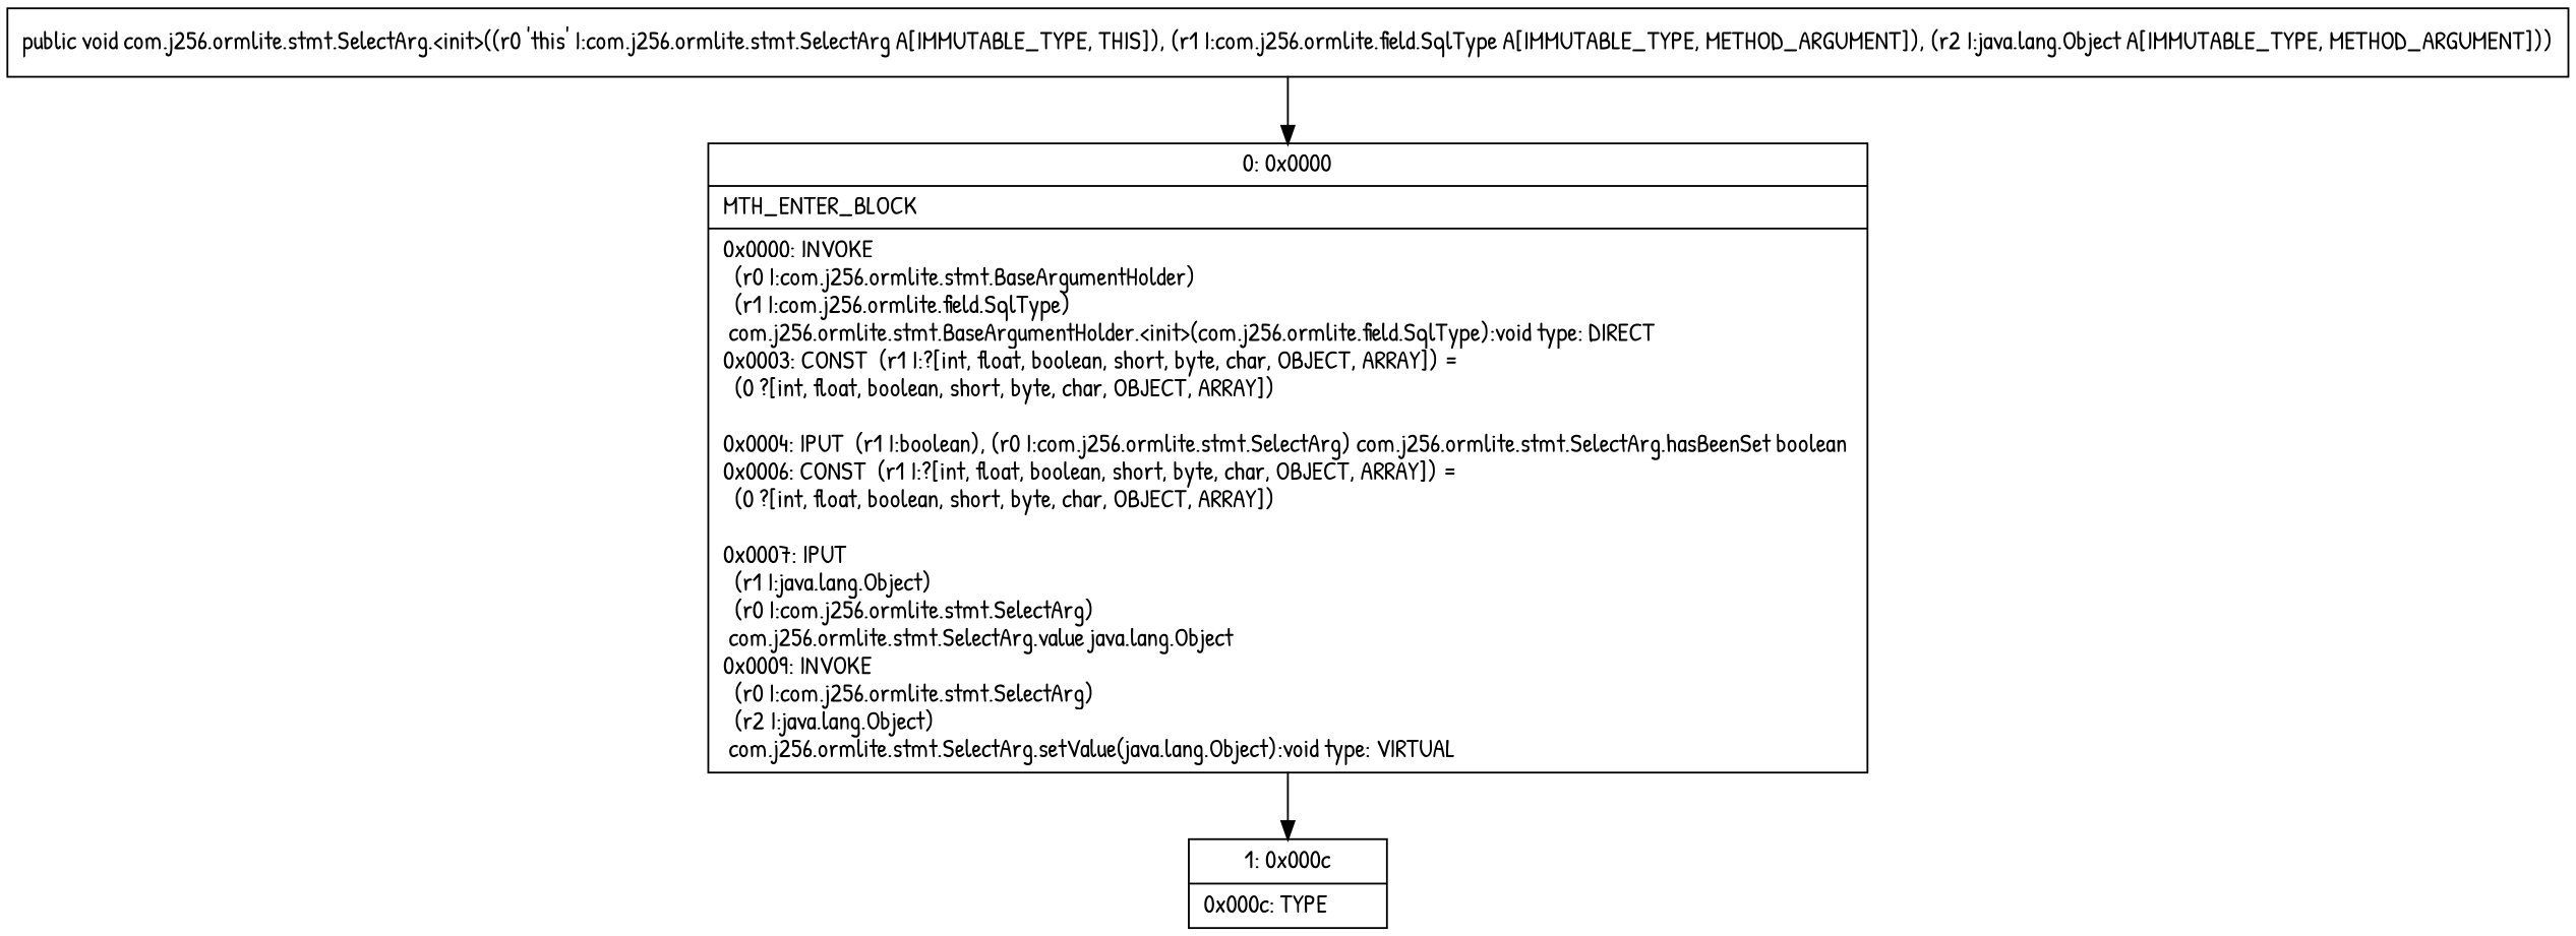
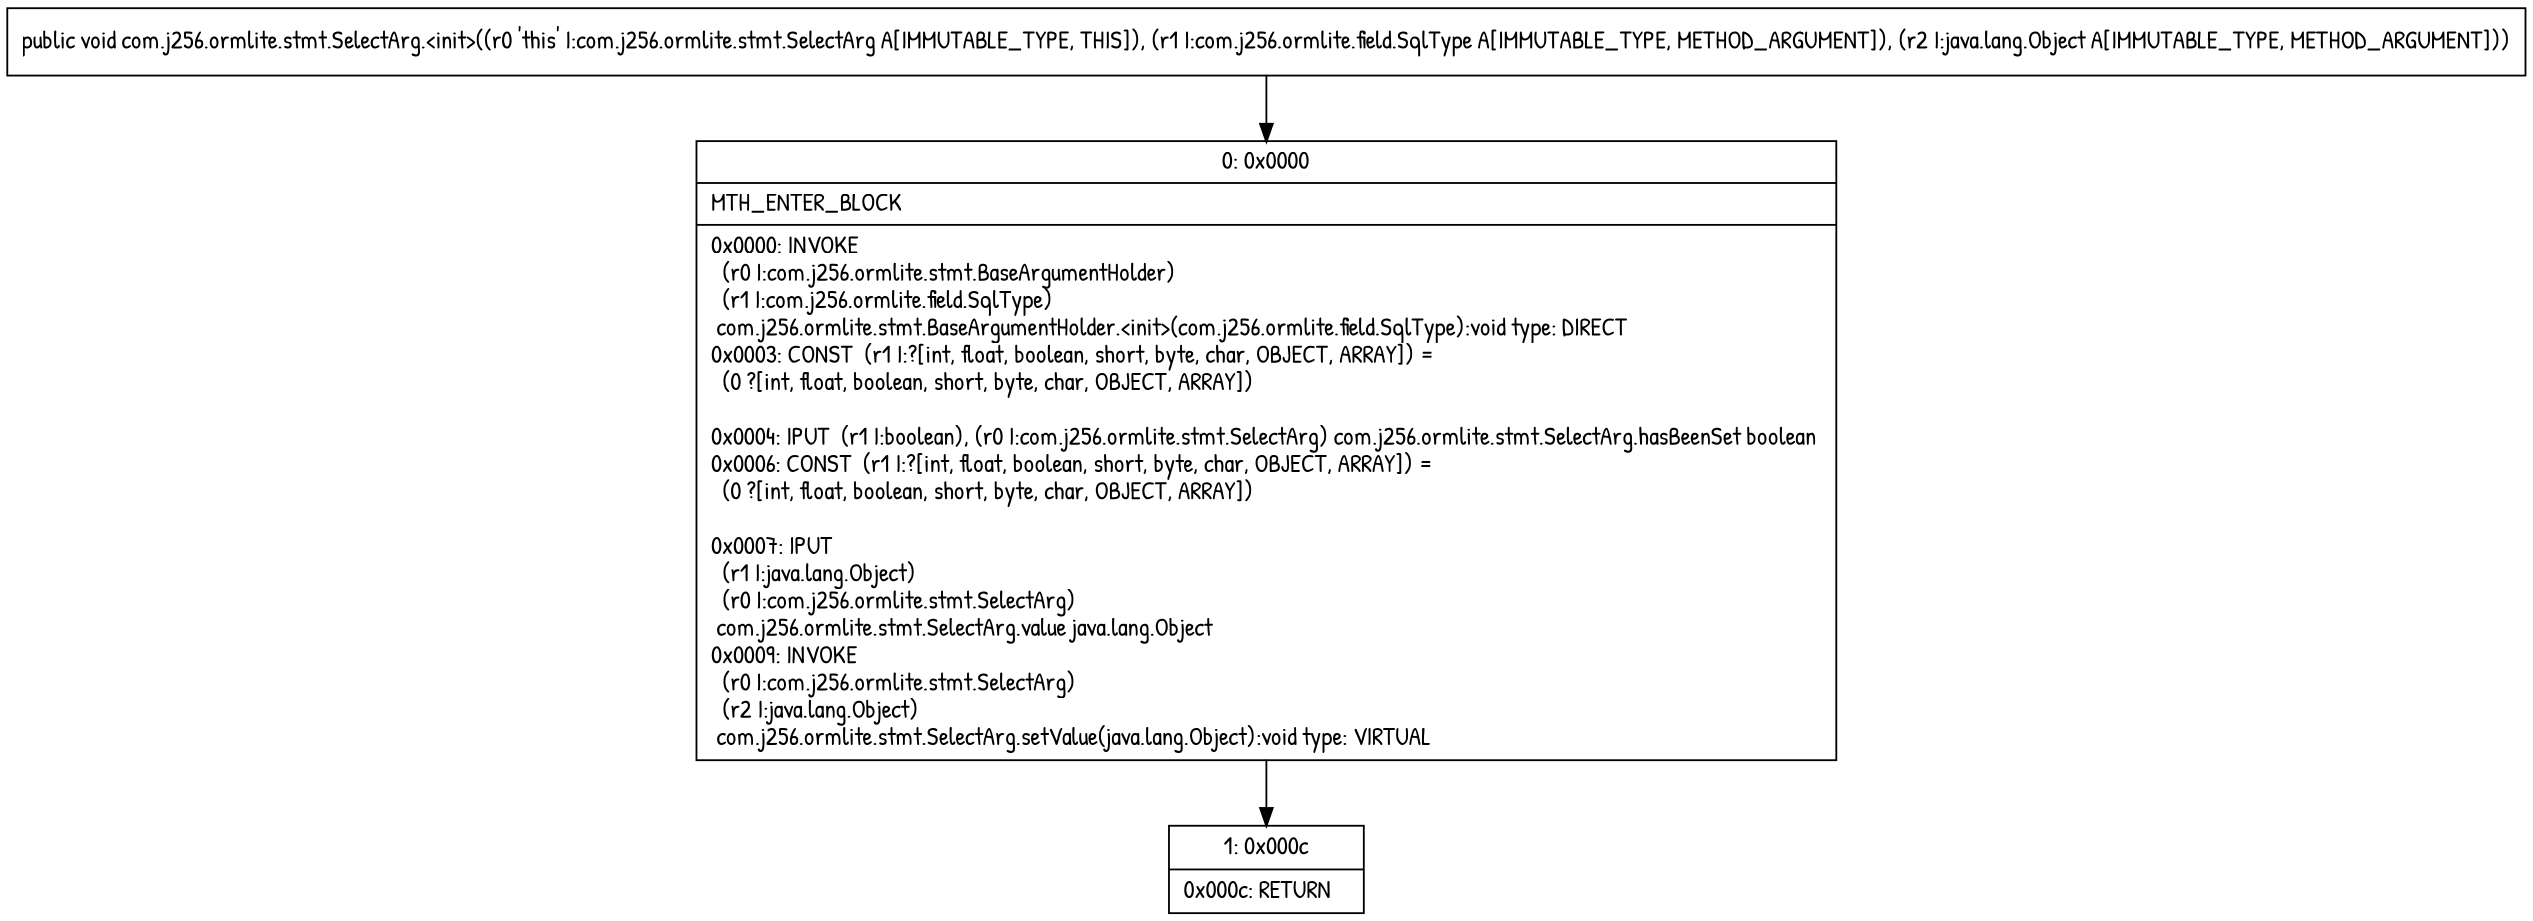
  digraph {
    fontname="Patrick Hand"
    node [shape=record fontname="Patrick Hand"]
    edge [fontname="Patrick Hand"]
    n1 [label="{0\:\ 0x0000|MTH_ENTER_BLOCK\l|0x0000: INVOKE  \l  (r0 I:com.j256.ormlite.stmt.BaseArgumentHolder)\l  (r1 I:com.j256.ormlite.field.SqlType)\l com.j256.ormlite.stmt.BaseArgumentHolder.\<init\>(com.j256.ormlite.field.SqlType):void type: DIRECT \l0x0003: CONST  (r1 I:?[int, float, boolean, short, byte, char, OBJECT, ARRAY]) = \l  (0 ?[int, float, boolean, short, byte, char, OBJECT, ARRAY])\l \l0x0004: IPUT  (r1 I:boolean), (r0 I:com.j256.ormlite.stmt.SelectArg) com.j256.ormlite.stmt.SelectArg.hasBeenSet boolean \l0x0006: CONST  (r1 I:?[int, float, boolean, short, byte, char, OBJECT, ARRAY]) = \l  (0 ?[int, float, boolean, short, byte, char, OBJECT, ARRAY])\l \l0x0007: IPUT  \l  (r1 I:java.lang.Object)\l  (r0 I:com.j256.ormlite.stmt.SelectArg)\l com.j256.ormlite.stmt.SelectArg.value java.lang.Object \l0x0009: INVOKE  \l  (r0 I:com.j256.ormlite.stmt.SelectArg)\l  (r2 I:java.lang.Object)\l com.j256.ormlite.stmt.SelectArg.setValue(java.lang.Object):void type: VIRTUAL \l}"]
-   n2 [label="{1\:\ 0x000c|0x000c: TYPE   \l}"]
+   n2 [label="{1\:\ 0x000c|0x000c: RETURN   \l}"]
    n3 [label="{public void com.j256.ormlite.stmt.SelectArg.\<init\>((r0 'this' I:com.j256.ormlite.stmt.SelectArg A[IMMUTABLE_TYPE, THIS]), (r1 I:com.j256.ormlite.field.SqlType A[IMMUTABLE_TYPE, METHOD_ARGUMENT]), (r2 I:java.lang.Object A[IMMUTABLE_TYPE, METHOD_ARGUMENT])) }"]
    n1 -> n2
    n3 -> n1
  }
